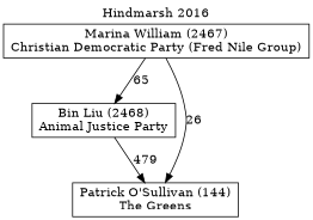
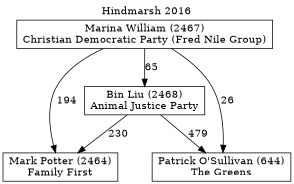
  digraph {
    label="Hindmarsh 2016"
    labelloc=t
    mclimit=10
    node [shape=box]
    n1 [label="Bin Liu (2468)\nAnimal Justice Party"]
-   n3 [label="Patrick O'Sullivan (144)\nThe Greens"]
+   n2 [label="Mark Potter (2464)\nFamily First"]
+   n3 [label="Patrick O'Sullivan (644)\nThe Greens"]
    n4 [label="Marina William (2467)\nChristian Democratic Party (Fred Nile Group)"]
+   n1 -> n2 [label=230]
    n1 -> n3 [label=479]
    n4 -> n1 [label=65]
+   n4 -> n2 [label=194]
    n4 -> n3 [label=26]
  }
